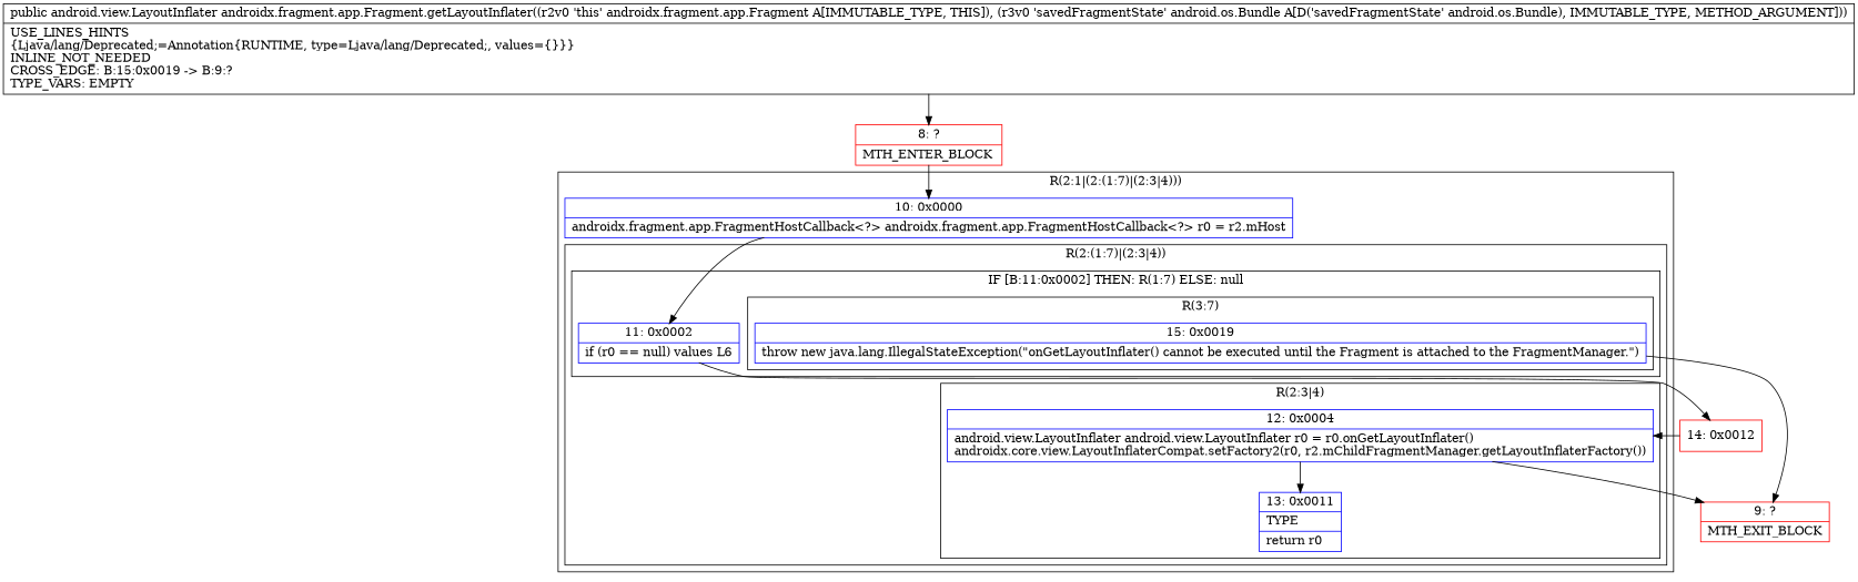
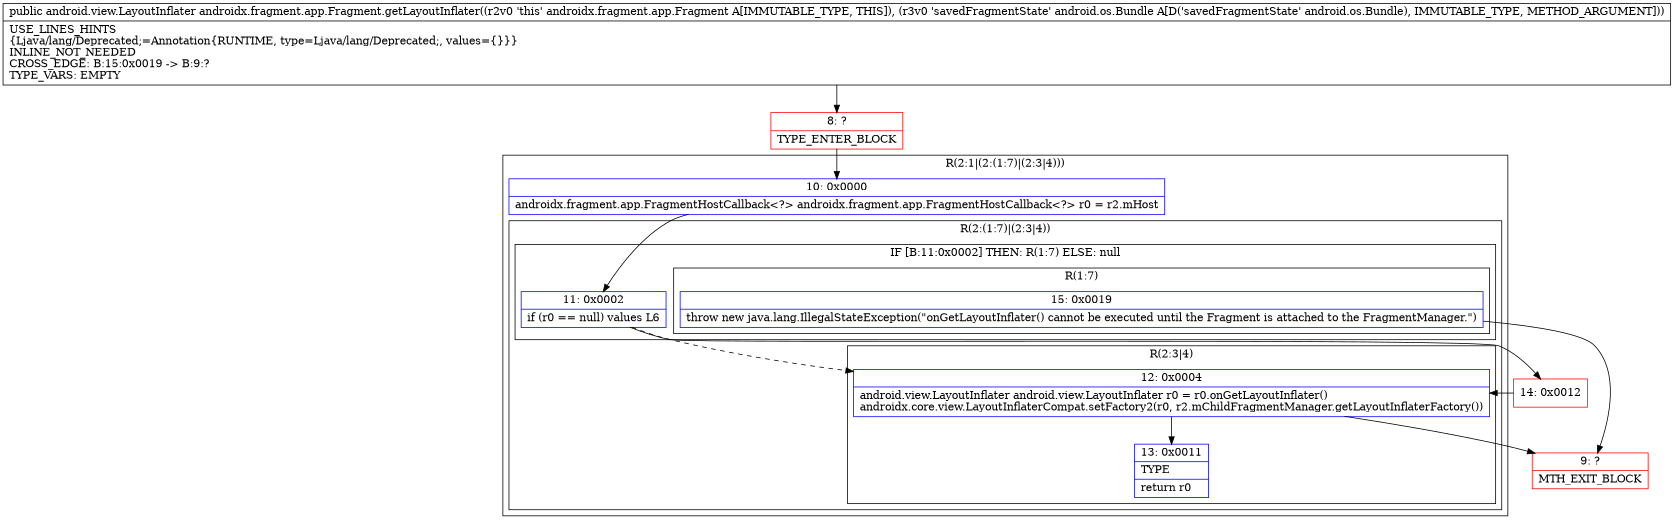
  digraph {
    node [color=blue shape=record]
    n1 [label="{15\:\ 0x0019|throw new java.lang.IllegalStateException(\"onGetLayoutInflater() cannot be executed until the Fragment is attached to the FragmentManager.\")\l}"]
    n2 [label="{11\:\ 0x0002|if (r0 == null) values L6\l}"]
    n3 [label="{12\:\ 0x0004|android.view.LayoutInflater android.view.LayoutInflater r0 = r0.onGetLayoutInflater()\landroidx.core.view.LayoutInflaterCompat.setFactory2(r0, r2.mChildFragmentManager.getLayoutInflaterFactory())\l}"]
    n4 [label="{13\:\ 0x0011|TYPE\l|return r0\l}"]
    n5 [label="{10\:\ 0x0000|androidx.fragment.app.FragmentHostCallback\<?\> androidx.fragment.app.FragmentHostCallback\<?\> r0 = r2.mHost\l}"]
    n6 [color=red label="{9\:\ ?|MTH_EXIT_BLOCK\l}"]
    n7 [color=red label="{14\:\ 0x0012}"]
-   n8 [color=red label="{8\:\ ?|MTH_ENTER_BLOCK\l}"]
+   n8 [color=red label="{8\:\ ?|TYPE_ENTER_BLOCK\l}"]
    n9 [label="{public android.view.LayoutInflater androidx.fragment.app.Fragment.getLayoutInflater((r2v0 'this' androidx.fragment.app.Fragment A[IMMUTABLE_TYPE, THIS]), (r3v0 'savedFragmentState' android.os.Bundle A[D('savedFragmentState' android.os.Bundle), IMMUTABLE_TYPE, METHOD_ARGUMENT]))  | USE_LINES_HINTS\l\{Ljava\/lang\/Deprecated;=Annotation\{RUNTIME, type=Ljava\/lang\/Deprecated;, values=\{\}\}\}\lINLINE_NOT_NEEDED\lCROSS_EDGE: B:15:0x0019 \-\> B:9:?\lTYPE_VARS: EMPTY\l}" color=""]
    subgraph cluster_1 {
      label="R(2:1|(2:(1:7)|(2:3|4)))"
      n5
      subgraph cluster_2 {
        label="R(2:(1:7)|(2:3|4))"
        subgraph cluster_3 {
          label="IF [B:11:0x0002] THEN: R(1:7) ELSE: null"
          n2
          subgraph cluster_4 {
-           label="R(3:7)"
+           label="R(1:7)"
            n1
          }
        }
        subgraph cluster_5 {
          label="R(2:3|4)"
          n3
          n4
        }
      }
    }
    n1 -> n6
+   n2 -> n3 [style=dashed]
    n2 -> n7
    n3 -> n4
    n3 -> n6
    n5 -> n2
    n7 -> n3
    n8 -> n5
    n9 -> n8
  }
